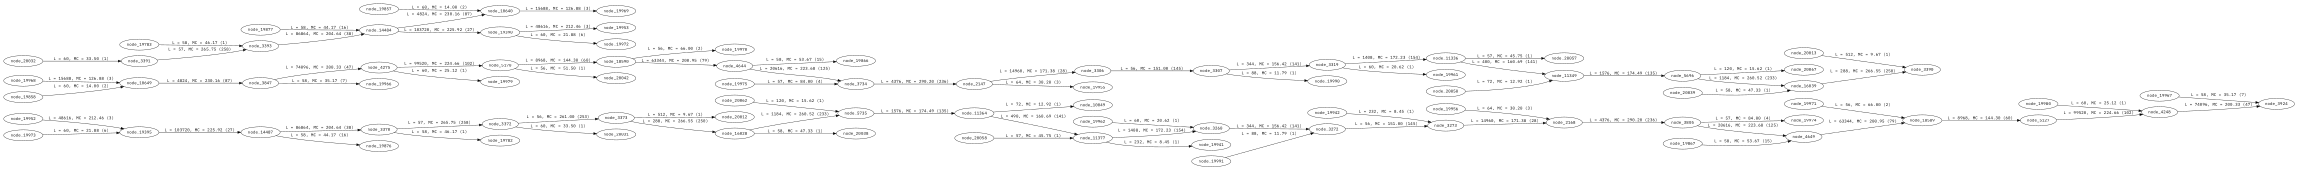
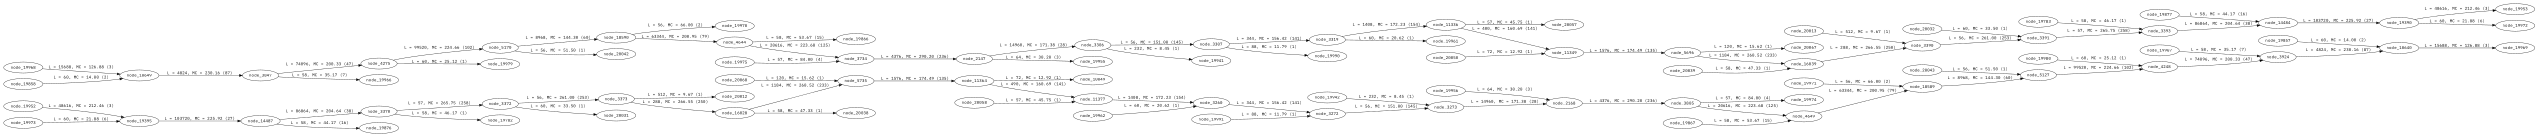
  digraph {
    fontname="IBM Plex Mono"
    rankdir=LR
    node [fontname="IBM Plex Mono"]
    edge [fontname="IBM Plex Mono"]
    node_3272
    node_3273
    node_2168
    node_3805
    node_3306
    node_3307
    node_19941
    node_3319
    node_19990
    node_19961
    node_11336
    node_3372
    node_3373
    node_20031
    node_16028
    node_20012
    node_5735
    node_20038
    node_3390
    node_3391
    node_3393
    node_14484
    node_18590
    node_19970
    node_4644
    node_3734
    node_19866
    node_19971
    node_18589
    node_5127
    node_4248
    node_5170
    node_20042
+   node_20043
    node_3924
    node_4649
    node_19974
    node_10640
    node_3847
    node_4275
    node_19966
    node_19979
    node_19395
    node_14487
    node_3370
    node_19876
    node_19782
    node_19390
    node_19953
    node_19972
    node_11349
    node_20057
    node_19952
    node_2147
    node_19969
    node_19857
    node_10649
    node_19955
    node_19968
    node_11364
    node_5696
    node_11377
    n63 [label=node_10049]
    node_16039
    node_20067
    node_3260
-   node_20068 [label=node_20062]
+   node_20068
    node_19942
    node_19991
    node_19956
    node_20039
    node_20050
    node_20013
    node_19867
    node_19962
    node_19783
    node_19877
    node_19973
    node_19980
    node_19858
    node_19967
    node_20032
    node_19975
    node_20058
    node_3272 -> node_3273 [label="L = 56, MC = 151.00 (145)"]
    node_3273 -> node_2168 [label="L = 14960, MC = 171.38 (28)"]
    node_2168 -> node_3805 [label="L = 4376, MC = 290.20 (236)"]
    node_3805 -> node_4649 [label="L = 20616, MC = 223.68 (125)"]
    node_3805 -> node_19974 [label="L = 57, MC = 84.00 (4)"]
    node_3306 -> node_3307 [label="L = 56, MC = 151.00 (145)"]
-   node_11377 -> node_19941 [label="L = 232, MC = 8.45 (1)"]
+   node_3306 -> node_19941 [label="L = 232, MC = 8.45 (1)"]
    node_3307 -> node_3319 [label="L = 344, MC = 156.42 (141)"]
    node_3307 -> node_19990 [label="L = 88, MC = 11.79 (1)"]
    node_3319 -> node_19961 [label="L = 60, MC = 20.62 (1)"]
    node_3319 -> node_11336 [label="L = 1408, MC = 172.23 (154)"]
    node_11336 -> node_11349 [label="L = 400, MC = 160.69 (141)"]
    node_11336 -> node_20057 [label="L = 57, MC = 45.75 (1)"]
    node_3372 -> node_3373 [label="L = 56, MC = 261.00 (253)"]
    node_3372 -> node_20031 [label="L = 60, MC = 33.50 (1)"]
    node_3373 -> node_16028 [label="L = 288, MC = 266.55 (250)"]
    node_3373 -> node_20012 [label="L = 512, MC = 9.67 (1)"]
    node_16028 -> node_5735 [label="L = 1184, MC = 260.52 (233)"]
    node_16028 -> node_20038 [label="L = 58, MC = 47.33 (1)"]
    node_5735 -> node_11364 [label="L = 1576, MC = 174.49 (135)"]
+   node_3390 -> node_3391 [label="L = 56, MC = 261.00 (253)"]
    node_3391 -> node_3393 [label="L = 57, MC = 265.75 (258)"]
    node_3393 -> node_14484 [label="L = 86864, MC = 204.64 (38)"]
    node_14484 -> node_19390 [label="L = 103720, MC = 225.92 (27)"]
    node_18590 -> node_19970 [label="L = 56, MC = 66.00 (2)"]
    node_18590 -> node_4644 [label="L = 63344, MC = 200.95 (79)"]
    node_4644 -> node_3734 [label="L = 20616, MC = 223.68 (125)"]
    node_4644 -> node_19866 [label="L = 58, MC = 53.67 (15)"]
    node_3734 -> node_2147 [label="L = 4376, MC = 290.20 (236)"]
    node_19971 -> node_18589 [label="L = 56, MC = 66.00 (2)"]
    node_18589 -> node_5127 [label="L = 8968, MC = 144.30 (60)"]
    node_5127 -> node_4248 [label="L = 99520, MC = 224.66 (102)"]
    node_4248 -> node_3924 [label="L = 74096, MC = 200.33 (47)"]
    node_5170 -> node_18590 [label="L = 8968, MC = 144.30 (60)"]
    node_5170 -> node_20042 [label="L = 56, MC = 51.50 (1)"]
-   node_14484 -> node_10640 [label="L = 4824, MC = 230.16 (87)"]
+   node_20043 -> node_5127 [label="L = 56, MC = 51.50 (1)"]
+   node_3924 -> node_10640 [label="L = 4824, MC = 230.16 (87)"]
    node_4649 -> node_18589 [label="L = 63344, MC = 200.95 (79)"]
    node_10640 -> node_19969 [label="L = 15688, MC = 126.88 (3)"]
    node_3847 -> node_4275 [label="L = 74096, MC = 200.33 (47)"]
    node_3847 -> node_19966 [label="L = 58, MC = 35.17 (7)"]
    node_4275 -> node_5170 [label="L = 99520, MC = 224.66 (102)"]
    node_4275 -> node_19979 [label="L = 60, MC = 25.12 (1)"]
    node_19395 -> node_14487 [label="L = 103720, MC = 225.92 (27)"]
    node_14487 -> node_3370 [label="L = 86864, MC = 204.64 (38)"]
    node_14487 -> node_19876 [label="L = 58, MC = 44.17 (16)"]
    node_3370 -> node_3372 [label="L = 57, MC = 265.75 (258)"]
    node_3370 -> node_19782 [label="L = 58, MC = 46.17 (1)"]
    node_19390 -> node_19953 [label="L = 48616, MC = 212.46 (3)"]
    node_19390 -> node_19972 [label="L = 60, MC = 21.88 (6)"]
    node_11349 -> node_5696 [label="L = 1576, MC = 174.49 (135)"]
    node_19952 -> node_19395 [label="L = 48616, MC = 212.46 (3)"]
    node_2147 -> node_3306 [label="L = 14960, MC = 171.38 (28)"]
    node_2147 -> node_19955 [label="L = 64, MC = 30.20 (3)"]
    node_19857 -> node_10640 [label="L = 60, MC = 14.00 (2)"]
    node_10649 -> node_3847 [label="L = 4824, MC = 230.16 (87)"]
    node_19968 -> node_10649 [label="L = 15688, MC = 126.88 (3)"]
    node_11364 -> node_11377 [label="L = 490, MC = 160.69 (141)"]
    node_11364 -> n63 [label="L = 72, MC = 12.92 (1)"]
    node_5696 -> node_16039 [label="L = 1184, MC = 260.52 (233)"]
    node_5696 -> node_20067 [label="L = 120, MC = 15.62 (1)"]
    node_11377 -> node_3260 [label="L = 1408, MC = 172.23 (154)"]
    node_16039 -> node_3390 [label="L = 288, MC = 266.55 (250)"]
    node_3260 -> node_3272 [label="L = 344, MC = 156.42 (141)"]
    node_20068 -> node_5735 [label="L = 120, MC = 15.62 (1)"]
    node_19942 -> node_3273 [label="L = 232, MC = 8.45 (1)"]
    node_19991 -> node_3272 [label="L = 88, MC = 11.79 (1)"]
    node_19956 -> node_2168 [label="L = 64, MC = 30.20 (3)"]
    node_20039 -> node_16039 [label="L = 58, MC = 47.33 (1)"]
    node_20050 -> node_11349 [label="L = 72, MC = 12.92 (1)"]
    node_20013 -> node_3390 [label="L = 512, MC = 9.67 (1)"]
    node_19867 -> node_4649 [label="L = 58, MC = 53.67 (15)"]
    node_19962 -> node_3260 [label="L = 60, MC = 20.62 (1)"]
    node_19783 -> node_3393 [label="L = 58, MC = 46.17 (1)"]
    node_19877 -> node_14484 [label="L = 58, MC = 44.17 (16)"]
    node_19973 -> node_19395 [label="L = 60, MC = 21.88 (6)"]
    node_19980 -> node_4248 [label="L = 60, MC = 25.12 (1)"]
    node_19858 -> node_10649 [label="L = 60, MC = 14.00 (2)"]
    node_19967 -> node_3924 [label="L = 58, MC = 35.17 (7)"]
    node_20032 -> node_3391 [label="L = 60, MC = 33.50 (1)"]
    node_19975 -> node_3734 [label="L = 57, MC = 84.00 (4)"]
    node_20058 -> node_11377 [label="L = 57, MC = 45.75 (1)"]
  }
